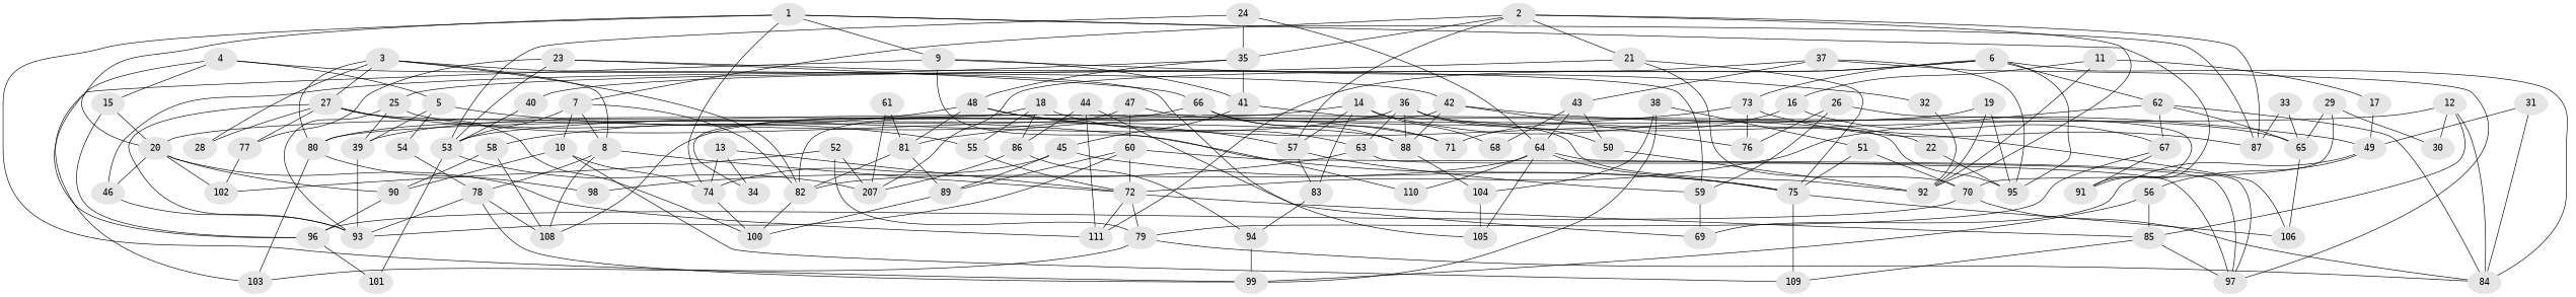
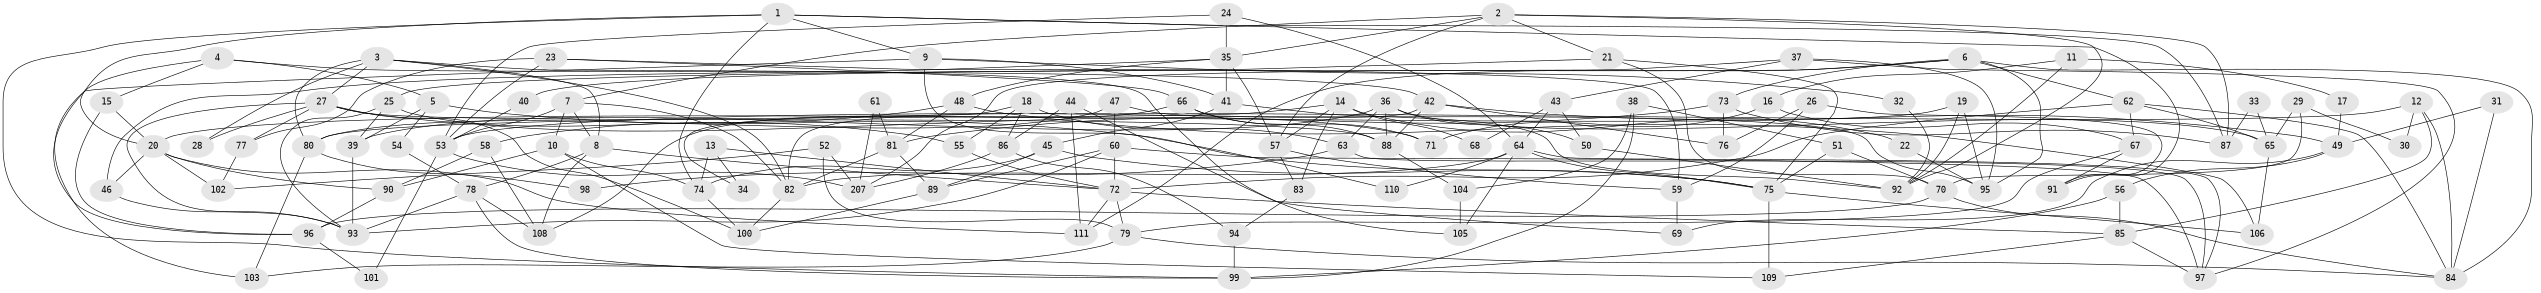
  graph {
    fontname="DejaVu Sans Mono"
    node [color=gray90 fontname="DejaVu Sans Mono" style=filled]
    edge [fontname="DejaVu Sans Mono"]
    1
    9
    20
    74
    87
    91
    99
    32
    41
    103
    110
    111
    90
    46
    102
    100
    2
    7
    21
    35
    57
    92
    8
    82
    10
    53
    75
    25
    70
    48
    83
    59
    3
    27
    28
    80
    105
    72
    78
    108
    55
    77
    93
    88
    98
    4
    5
    15
    42
    96
    39
    54
    49
    76
    101
    109
    106
    6
    40
    62
    73
    84
    95
    67
    65
    81
    n67 [label=207]
    85
    79
    45
    11
    16
    17
    71
    12
    30
    97
    13
    34
    14
    22
    68
    94
    69
    56
    18
    63
    86
    19
    23
    66
    24
    64
    26
    104
    29
    31
    33
    58
    36
    50
    37
    43
    38
    51
    89
    44
    47
    60
    52
    61
    1 -- 9
    1 -- 20
    1 -- 74
    1 -- 87
    1 -- 91
    1 -- 99
    9 -- 32
    9 -- 41
    9 -- 103
    9 -- 110
    20 -- 111
    20 -- 90
    20 -- 46
    20 -- 102
    74 -- 100
    32 -- 92
    41 -- 92
    41 -- 45
    90 -- 96
    46 -- 93
    2 -- 87
    2 -- 7
    2 -- 21
    2 -- 35
    2 -- 57
    2 -- 92
    7 -- 8
    7 -- 82
    7 -- 10
    7 -- 53
    21 -- 75
    21 -- 25
    21 -- 70
    35 -- 41
    35 -- 46
-   48 -- 57
+   35 -- 57
    35 -- 48
    57 -- 83
    57 -- 59
    8 -- 72
    8 -- 78
    8 -- 108
    82 -- 100
    10 -- 74
    10 -- 90
    10 -- 109
    53 -- 101
    53 -- n67
    75 -- 109
    75 -- 106
    25 -- 93
    25 -- 39
    25 -- 71
    70 -- 96
    70 -- 84
    48 -- 106
    48 -- 81
    48 -- 58
    83 -- 94
    59 -- 69
    3 -- 8
    3 -- 82
    3 -- 27
    3 -- 28
    3 -- 80
    3 -- 105
    27 -- 100
    27 -- 28
    27 -- 55
    27 -- 77
    27 -- 93
    27 -- 88
    80 -- 103
    80 -- 98
    72 -- 111
    72 -- 85
    72 -- 79
    78 -- 99
    78 -- 108
    78 -- 93
    55 -- 72
    77 -- 102
    88 -- 104
    4 -- 5
    4 -- 15
    4 -- 42
    4 -- 96
    5 -- 75
    5 -- 39
    5 -- 54
    15 -- 20
    15 -- 96
    42 -- 82
    42 -- 88
    42 -- 49
    42 -- 76
    96 -- 101
    39 -- 93
    54 -- 78
    49 -- 69
    49 -- 56
    6 -- 111
    6 -- 40
    6 -- 62
    6 -- 73
    6 -- 84
    6 -- 95
    40 -- 53
    62 -- 72
    62 -- 84
    62 -- 67
    62 -- 65
    73 -- 87
    73 -- 76
    73 -- 81
    67 -- 91
    67 -- 79
    65 -- 106
    81 -- 82
    81 -- 89
    85 -- 109
    85 -- 97
    79 -- 103
    79 -- 84
    45 -- 74
    45 -- 75
    45 -- 89
    11 -- 92
    11 -- 16
    11 -- 17
    16 -- 67
    16 -- 71
    17 -- 49
    12 -- 53
    12 -- 84
    12 -- 85
    12 -- 30
    13 -- 74
    13 -- 72
    13 -- 34
    14 -- 57
    14 -- 83
    14 -- 80
    14 -- 22
    14 -- 68
    22 -- 95
    94 -- 99
    56 -- 99
    56 -- 85
    18 -- 55
    18 -- 34
    18 -- 63
    18 -- 86
    63 -- 98
    63 -- 97
    86 -- n67
    86 -- 94
    19 -- 20
    19 -- 92
    19 -- 95
    23 -- 53
    23 -- 59
    23 -- 77
    23 -- 66
    66 -- 108
    66 -- 88
    66 -- 71
    24 -- 35
    24 -- 53
    24 -- 64
    64 -- 110
    64 -- 82
    64 -- 75
    64 -- 105
    64 -- 97
    26 -- 91
    26 -- 59
    26 -- 76
    104 -- 105
    29 -- 70
    29 -- 65
    29 -- 30
    31 -- 49
    31 -- 84
    33 -- 87
    33 -- 65
    58 -- 90
    58 -- 108
    36 -- 88
    36 -- 39
    36 -- 65
    36 -- 63
    36 -- 50
    50 -- 92
    37 -- 95
    37 -- n67
    37 -- 97
    37 -- 43
    43 -- 68
    43 -- 64
    43 -- 50
    38 -- 99
    38 -- 104
    38 -- 51
    51 -- 75
    51 -- 70
    89 -- 100
    44 -- 111
    44 -- 69
    44 -- 86
    47 -- 80
    47 -- 95
    47 -- 60
    60 -- 72
    60 -- 93
    60 -- 97
    60 -- 89
    52 -- 102
    52 -- n67
    52 -- 79
    61 -- 81
    61 -- n67
  }
